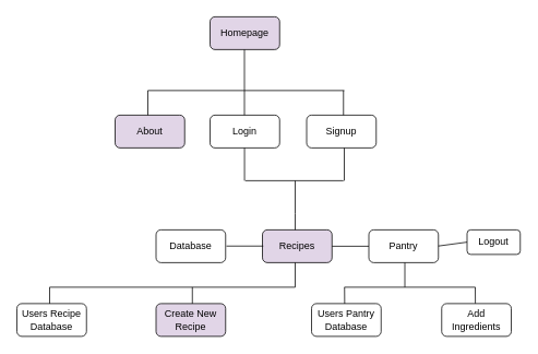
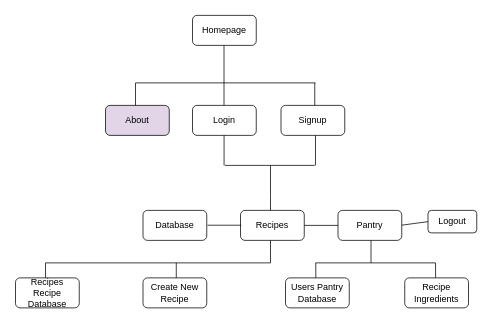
  <mxCell id="0" />
  <mxCell id="1" parent="0" />
- <mxCell id="2" value="Homepage" style="rounded=1;whiteSpace=wrap;html=1;fillColor=#e1d5e7;" parent="1" vertex="1"><mxGeometry x="256" y="20" width="85" height="40" as="geometry" /></mxCell>
+ <mxCell id="2" value="Homepage" style="rounded=1;whiteSpace=wrap;html=1;" parent="1" vertex="1"><mxGeometry x="256" y="20" width="85" height="40" as="geometry" /></mxCell>
  <mxCell id="3" value="" style="endArrow=none;html=1;rounded=0;" parent="1" edge="1"><mxGeometry width="50" height="50" relative="1" as="geometry"><mxPoint x="298" y="110" as="sourcePoint" /><mxPoint x="298" y="60" as="targetPoint" /></mxGeometry></mxCell>
  <mxCell id="4" value="" style="endArrow=none;html=1;rounded=0;" parent="1" edge="1"><mxGeometry width="50" height="50" relative="1" as="geometry"><mxPoint x="180" y="110" as="sourcePoint" /><mxPoint x="420" y="110" as="targetPoint" /></mxGeometry></mxCell>
  <mxCell id="5" value="Signup" style="rounded=1;whiteSpace=wrap;html=1;" parent="1" vertex="1"><mxGeometry x="374" y="140" width="85" height="40" as="geometry" /></mxCell>
  <mxCell id="6" value="Login" style="rounded=1;whiteSpace=wrap;html=1;" parent="1" vertex="1"><mxGeometry x="256" y="140" width="85" height="40" as="geometry" /></mxCell>
  <mxCell id="7" value="About" style="rounded=1;whiteSpace=wrap;html=1;fillColor=#e1d5e7;" parent="1" vertex="1"><mxGeometry x="140" y="140" width="85" height="40" as="geometry" /></mxCell>
  <mxCell id="8" value="" style="endArrow=none;html=1;rounded=0;" parent="1" edge="1"><mxGeometry width="50" height="50" relative="1" as="geometry"><mxPoint x="180" y="140" as="sourcePoint" /><mxPoint x="180" y="110" as="targetPoint" /></mxGeometry></mxCell>
  <mxCell id="9" value="" style="endArrow=none;html=1;rounded=0;" parent="1" edge="1"><mxGeometry width="50" height="50" relative="1" as="geometry"><mxPoint x="298" y="140" as="sourcePoint" /><mxPoint x="298" y="110" as="targetPoint" /></mxGeometry></mxCell>
  <mxCell id="10" value="" style="endArrow=none;html=1;rounded=0;" parent="1" edge="1"><mxGeometry width="50" height="50" relative="1" as="geometry"><mxPoint x="419" y="140" as="sourcePoint" /><mxPoint x="419" y="110" as="targetPoint" /></mxGeometry></mxCell>
  <mxCell id="11" value="" style="endArrow=none;html=1;rounded=0;" parent="1" edge="1"><mxGeometry width="50" height="50" relative="1" as="geometry"><mxPoint x="298.1" y="220" as="sourcePoint" /><mxPoint x="298.1" y="180" as="targetPoint" /></mxGeometry></mxCell>
  <mxCell id="12" value="" style="endArrow=none;html=1;rounded=0;" parent="1" edge="1"><mxGeometry width="50" height="50" relative="1" as="geometry"><mxPoint x="420" y="220" as="sourcePoint" /><mxPoint x="420" y="180" as="targetPoint" /></mxGeometry></mxCell>
  <mxCell id="13" value="" style="endArrow=none;html=1;rounded=0;" parent="1" edge="1"><mxGeometry width="50" height="50" relative="1" as="geometry"><mxPoint x="299" y="220" as="sourcePoint" /><mxPoint x="419" y="220" as="targetPoint" /></mxGeometry></mxCell>
  <mxCell id="14" value="" style="endArrow=none;html=1;rounded=0;" parent="1" edge="1"><mxGeometry width="50" height="50" relative="1" as="geometry"><mxPoint x="360" y="260" as="sourcePoint" /><mxPoint x="360" y="220" as="targetPoint" /></mxGeometry></mxCell>
- <mxCell id="15" value="Recipes" style="rounded=1;whiteSpace=wrap;html=1;fillColor=#e1d5e7;" parent="1" vertex="1"><mxGeometry x="320" y="280" width="85" height="40" as="geometry" /></mxCell>
- <mxCell id="16" value="Users Recipe Database" style="rounded=1;whiteSpace=wrap;html=1;" parent="1" vertex="1"><mxGeometry x="20" y="370" width="85" height="40" as="geometry" /></mxCell>
- <mxCell id="17" value="Create New Recipe" style="rounded=1;whiteSpace=wrap;html=1;fillColor=#e1d5e7;" parent="1" vertex="1"><mxGeometry x="190" y="370" width="85" height="40" as="geometry" /></mxCell>
+ <mxCell id="15" value="Recipes" style="rounded=1;whiteSpace=wrap;html=1;" parent="1" vertex="1"><mxGeometry x="320" y="280" width="85" height="40" as="geometry" /></mxCell>
+ <mxCell id="16" value="Recipes Recipe Database" style="rounded=1;whiteSpace=wrap;html=1;" parent="1" vertex="1"><mxGeometry x="20" y="370" width="85" height="40" as="geometry" /></mxCell>
+ <mxCell id="17" value="Create New Recipe" style="rounded=1;whiteSpace=wrap;html=1;" parent="1" vertex="1"><mxGeometry x="190" y="370" width="85" height="40" as="geometry" /></mxCell>
  <mxCell id="18" value="" style="endArrow=none;html=1;rounded=0;" parent="1" edge="1"><mxGeometry width="50" height="50" relative="1" as="geometry"><mxPoint x="60" y="350" as="sourcePoint" /><mxPoint x="360" y="350" as="targetPoint" /></mxGeometry></mxCell>
  <mxCell id="19" value="" style="endArrow=none;html=1;rounded=0;" parent="1" edge="1"><mxGeometry width="50" height="50" relative="1" as="geometry"><mxPoint x="360" y="280" as="sourcePoint" /><mxPoint x="360" y="260" as="targetPoint" /></mxGeometry></mxCell>
  <mxCell id="20" value="" style="endArrow=none;html=1;rounded=0;" parent="1" edge="1"><mxGeometry width="50" height="50" relative="1" as="geometry"><mxPoint x="60" y="370" as="sourcePoint" /><mxPoint x="60" y="350" as="targetPoint" /></mxGeometry></mxCell>
  <mxCell id="21" value="" style="endArrow=none;html=1;rounded=0;" parent="1" edge="1"><mxGeometry width="50" height="50" relative="1" as="geometry"><mxPoint x="360" y="350" as="sourcePoint" /><mxPoint x="360" y="320" as="targetPoint" /></mxGeometry></mxCell>
  <mxCell id="22" value="Logout" style="rounded=1;whiteSpace=wrap;html=1;" parent="1" vertex="1"><mxGeometry x="570" y="280" width="65" height="30" as="geometry" /></mxCell>
  <mxCell id="23" value="Database" style="rounded=1;whiteSpace=wrap;html=1;" parent="1" vertex="1"><mxGeometry x="190" y="280" width="85" height="40" as="geometry" /></mxCell>
  <mxCell id="24" value="" style="endArrow=none;html=1;rounded=0;exitX=1;exitY=0.5;exitDx=0;exitDy=0;" parent="1" source="15" edge="1"><mxGeometry width="50" height="50" relative="1" as="geometry"><mxPoint x="410" y="300" as="sourcePoint" /><mxPoint x="450" y="300" as="targetPoint" /></mxGeometry></mxCell>
  <mxCell id="25" value="" style="endArrow=none;html=1;rounded=0;exitX=1;exitY=0.5;exitDx=0;exitDy=0;" parent="1" edge="1"><mxGeometry width="50" height="50" relative="1" as="geometry"><mxPoint x="276" y="299.81" as="sourcePoint" /><mxPoint x="321" y="299.81" as="targetPoint" /></mxGeometry></mxCell>
  <mxCell id="26" value="" style="endArrow=none;html=1;rounded=0;" parent="1" edge="1"><mxGeometry width="50" height="50" relative="1" as="geometry"><mxPoint x="234.36" y="370" as="sourcePoint" /><mxPoint x="234.36" y="350" as="targetPoint" /></mxGeometry></mxCell>
  <mxCell id="27" value="Pantry" style="rounded=1;whiteSpace=wrap;html=1;" parent="1" vertex="1"><mxGeometry x="450" y="280" width="85" height="40" as="geometry" /></mxCell>
  <mxCell id="28" value="" style="endArrow=none;html=1;rounded=0;entryX=0;entryY=0.5;entryDx=0;entryDy=0;" parent="1" target="22" edge="1"><mxGeometry width="50" height="50" relative="1" as="geometry"><mxPoint x="535" y="299.73" as="sourcePoint" /><mxPoint x="565" y="299.73" as="targetPoint" /></mxGeometry></mxCell>
  <mxCell id="29" value="Users Pantry Database" style="rounded=1;whiteSpace=wrap;html=1;" parent="1" vertex="1"><mxGeometry x="380" y="370" width="85" height="40" as="geometry" /></mxCell>
- <mxCell id="30" value="Add Ingredients" style="rounded=1;whiteSpace=wrap;html=1;" parent="1" vertex="1"><mxGeometry x="539" y="370" width="85" height="40" as="geometry" /></mxCell>
+ <mxCell id="30" value="Recipe Ingredients" style="rounded=1;whiteSpace=wrap;html=1;" parent="1" vertex="1"><mxGeometry x="539" y="370" width="85" height="40" as="geometry" /></mxCell>
  <mxCell id="31" value="" style="endArrow=none;html=1;rounded=0;" parent="1" edge="1"><mxGeometry width="50" height="50" relative="1" as="geometry"><mxPoint x="420" y="350" as="sourcePoint" /><mxPoint x="580" y="350" as="targetPoint" /></mxGeometry></mxCell>
  <mxCell id="32" value="" style="endArrow=none;html=1;rounded=0;exitX=0.59;exitY=-0.004;exitDx=0;exitDy=0;exitPerimeter=0;" parent="1" edge="1"><mxGeometry width="50" height="50" relative="1" as="geometry"><mxPoint x="580.15" y="369.84" as="sourcePoint" /><mxPoint x="580" y="350" as="targetPoint" /></mxGeometry></mxCell>
  <mxCell id="33" value="" style="endArrow=none;html=1;rounded=0;exitX=0.59;exitY=-0.004;exitDx=0;exitDy=0;exitPerimeter=0;" parent="1" edge="1"><mxGeometry width="50" height="50" relative="1" as="geometry"><mxPoint x="420.47" y="370" as="sourcePoint" /><mxPoint x="420.32" y="350.16" as="targetPoint" /></mxGeometry></mxCell>
  <mxCell id="34" value="" style="endArrow=none;html=1;rounded=0;" parent="1" edge="1"><mxGeometry width="50" height="50" relative="1" as="geometry"><mxPoint x="494" y="350" as="sourcePoint" /><mxPoint x="494" y="320" as="targetPoint" /></mxGeometry></mxCell>
